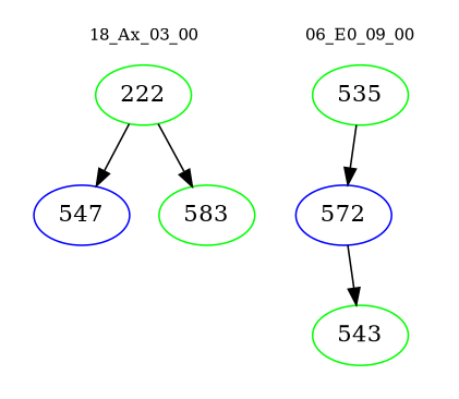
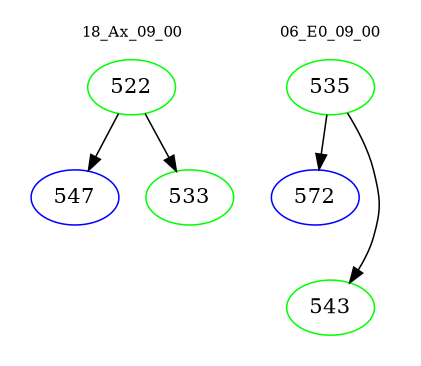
  digraph {
    node [color=green]
    edge [color=black]
-   n1 [label=222]
+   n1 [label=522]
    n2 [color=blue label=547]
-   n3 [label=583]
+   n3 [label=533]
    n4 [label=535]
    n5 [color=blue label=572]
    n6 [label=543]
    subgraph cluster_1 {
      color=white
      fontsize=10
-     label="18_Ax_03_00"
+     label="18_Ax_09_00"
      n1
      n2
      n3
    }
    subgraph cluster_2 {
      color=white
      fontsize=10
      label="06_E0_09_00"
      n4
      n5
      n6
    }
    n1 -> n2
    n1 -> n3
    n4 -> n5
-   n5 -> n6
+   n4 -> n6
  }
